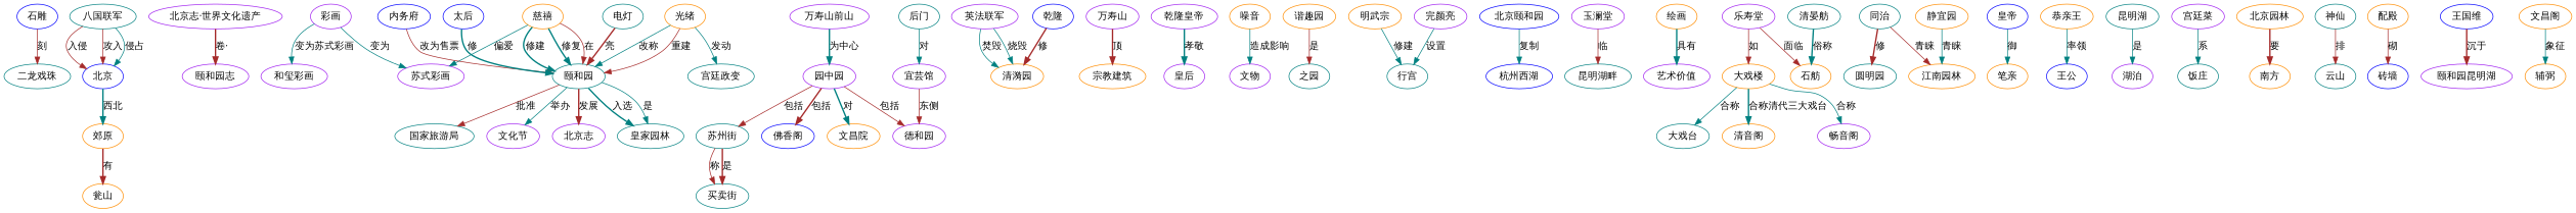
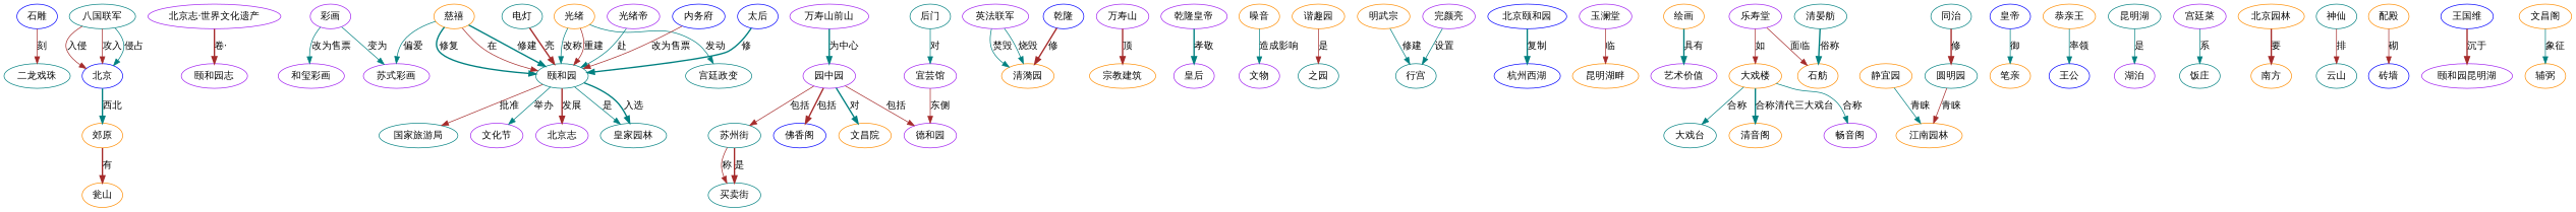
  digraph {
    node [color=purple fontname=FangSong]
    edge [color=teal fontname=FangSong style=solid]
    "石雕" [color=blue]
    "二龙戏珠" [color=teal]
    "郊原" [color=darkorange]
    "瓮山" [color=darkorange]
    "北京志·世界文化遗产"
    "颐和园志"
    "慈禧" [color=darkorange]
    "苏式彩画"
    "颐和园" [color=teal]
    "国家旅游局" [color=teal]
    "文化节"
    n12 [label="北京志"]
    "皇家园林" [color=teal]
    "宫廷政变" [color=teal]
    "宜芸馆"
    "德和园"
    "八国联军" [color=teal]
    "北京" [color=blue]
    "清漪园" [color=darkorange]
    "英法联军"
    "宗教建筑" [color=darkorange]
    "万寿山"
    "光绪" [color=darkorange]
    "彩画"
    "和玺彩画"
    "乾隆皇帝"
    "皇后"
    "噪音" [color=darkorange]
    "文物"
    "谐趣园" [color=darkorange]
    "之园" [color=teal]
    "园中园"
    "苏州街" [color=teal]
    "佛香阁" [color=blue]
    "文昌院" [color=darkorange]
    "买卖街" [color=teal]
    "明武宗" [color=darkorange]
    "行宫" [color=teal]
    "北京颐和园" [color=blue]
    "杭州西湖" [color=blue]
-   "昆明湖畔" [color=teal]
+   "昆明湖畔" [color=darkorange]
    "玉澜堂"
    "完颜亮"
    "绘画" [color=darkorange]
    "艺术价值"
    "万寿山前山"
    "大戏楼" [color=darkorange]
    "大戏台" [color=teal]
    "清音阁" [color=darkorange]
    "畅音阁"
    "清晏舫" [color=teal]
    "石舫" [color=darkorange]
    "圆明园" [color=teal]
    "江南园林" [color=darkorange]
    "皇帝" [color=blue]
    "笔亲" [color=darkorange]
    "静宜园" [color=darkorange]
    "恭亲王" [color=darkorange]
    "王公" [color=blue]
+   "光绪帝"
    "乐寿堂"
    "昆明湖" [color=teal]
    "湖泊"
    "后门" [color=teal]
    "饭庄" [color=teal]
    "宫廷菜"
    "北京园林" [color=darkorange]
    "南方" [color=darkorange]
    "神仙" [color=teal]
    "云山" [color=teal]
    "乾隆" [color=blue]
    "内务府" [color=blue]
    "太后" [color=blue]
    "同治" [color=teal]
    "电灯" [color=teal]
    "配殿" [color=darkorange]
    "砖墙" [color=blue]
    "王国维" [color=blue]
    "颐和园昆明湖"
    "文昌阁" [color=darkorange]
    "辅弼" [color=darkorange]
    "石雕" -> "二龙戏珠" [color=brown label="刻"]
    "郊原" -> "瓮山" [color=brown label="有" style=bold]
    "北京志·世界文化遗产" -> "颐和园志" [color=brown label="卷·" style=bold]
    "慈禧" -> "苏式彩画" [label="偏爱"]
    "慈禧" -> "颐和园" [label="修建" style=bold]
    "慈禧" -> "颐和园" [label="修复" style=bold]
    "慈禧" -> "颐和园" [color=brown label="在"]
    "颐和园" -> "国家旅游局" [color=brown label="批准"]
    "颐和园" -> "文化节" [label="举办"]
    "颐和园" -> n12 [color=brown label="发展" style=bold]
    "颐和园" -> "皇家园林" [label="是"]
    "颐和园" -> "皇家园林" [label="入选" style=bold]
    "宜芸馆" -> "德和园" [color=brown label="东侧"]
    "八国联军" -> "北京" [color=brown label="入侵"]
    "八国联军" -> "北京" [color=brown label="攻入"]
    "八国联军" -> "北京" [label="侵占"]
    "北京" -> "郊原" [label="西北" style=bold]
    "英法联军" -> "清漪园" [label="焚毁"]
    "英法联军" -> "清漪园" [label="烧毁"]
    "万寿山" -> "宗教建筑" [color=brown label="顶" style=bold]
    "光绪" -> "颐和园" [label="改称"]
    "光绪" -> "颐和园" [color=brown label="重建"]
    "光绪" -> "宫廷政变" [label="发动"]
    "彩画" -> "苏式彩画" [label="变为"]
-   "彩画" -> "和玺彩画" [label="变为苏式彩画"]
+   "彩画" -> "和玺彩画" [label="改为售票"]
    "乾隆皇帝" -> "皇后" [label="孝敬" style=bold]
    "噪音" -> "文物" [label="造成影响"]
    "谐趣园" -> "之园" [color=brown label="是"]
    "园中园" -> "德和园" [color=brown label="包括"]
    "园中园" -> "苏州街" [color=brown label="包括"]
    "园中园" -> "佛香阁" [color=brown label="包括" style=bold]
    "园中园" -> "文昌院" [label="对" style=bold]
    "苏州街" -> "买卖街" [color=brown label="称"]
    "苏州街" -> "买卖街" [color=brown label="是" style=bold]
    "明武宗" -> "行宫" [label="修建"]
-   "北京颐和园" -> "杭州西湖" [label="复制"]
+   "北京颐和园" -> "杭州西湖" [label="复制" style=bold]
    "玉澜堂" -> "昆明湖畔" [color=brown label="临"]
    "完颜亮" -> "行宫" [label="设置"]
    "绘画" -> "艺术价值" [label="具有" style=bold]
    "万寿山前山" -> "园中园" [label="为中心" style=bold]
    "大戏楼" -> "大戏台" [label="合称"]
    "大戏楼" -> "清音阁" [label="合称清代三大戏台" style=bold]
    "大戏楼" -> "畅音阁" [label="合称"]
    "清晏舫" -> "石舫" [label="俗称" style=bold]
-   "同治" -> "江南园林" [color=brown label="青睐"]
+   "圆明园" -> "江南园林" [color=brown label="青睐"]
    "皇帝" -> "笔亲" [label="御"]
    "静宜园" -> "江南园林" [label="青睐"]
    "恭亲王" -> "王公" [label="率领"]
+   "光绪帝" -> "颐和园" [label="赴"]
    "乐寿堂" -> "大戏楼" [color=brown label="如"]
    "乐寿堂" -> "石舫" [color=brown label="面临"]
    "昆明湖" -> "湖泊" [label="是"]
    "后门" -> "宜芸馆" [label="对"]
    "宫廷菜" -> "饭庄" [label="系"]
    "北京园林" -> "南方" [color=brown label="要" style=bold]
    "神仙" -> "云山" [color=brown label="排"]
    "乾隆" -> "清漪园" [color=brown label="修" style=bold]
    "内务府" -> "颐和园" [color=brown label="改为售票"]
    "太后" -> "颐和园" [label="修" style=bold]
    "同治" -> "圆明园" [color=brown label="修" style=bold]
    "电灯" -> "颐和园" [color=brown label="亮" style=bold]
    "配殿" -> "砖墙" [color=brown label="砌"]
    "王国维" -> "颐和园昆明湖" [color=brown label="沉于" style=bold]
    "文昌阁" -> "辅弼" [label="象征"]
  }
